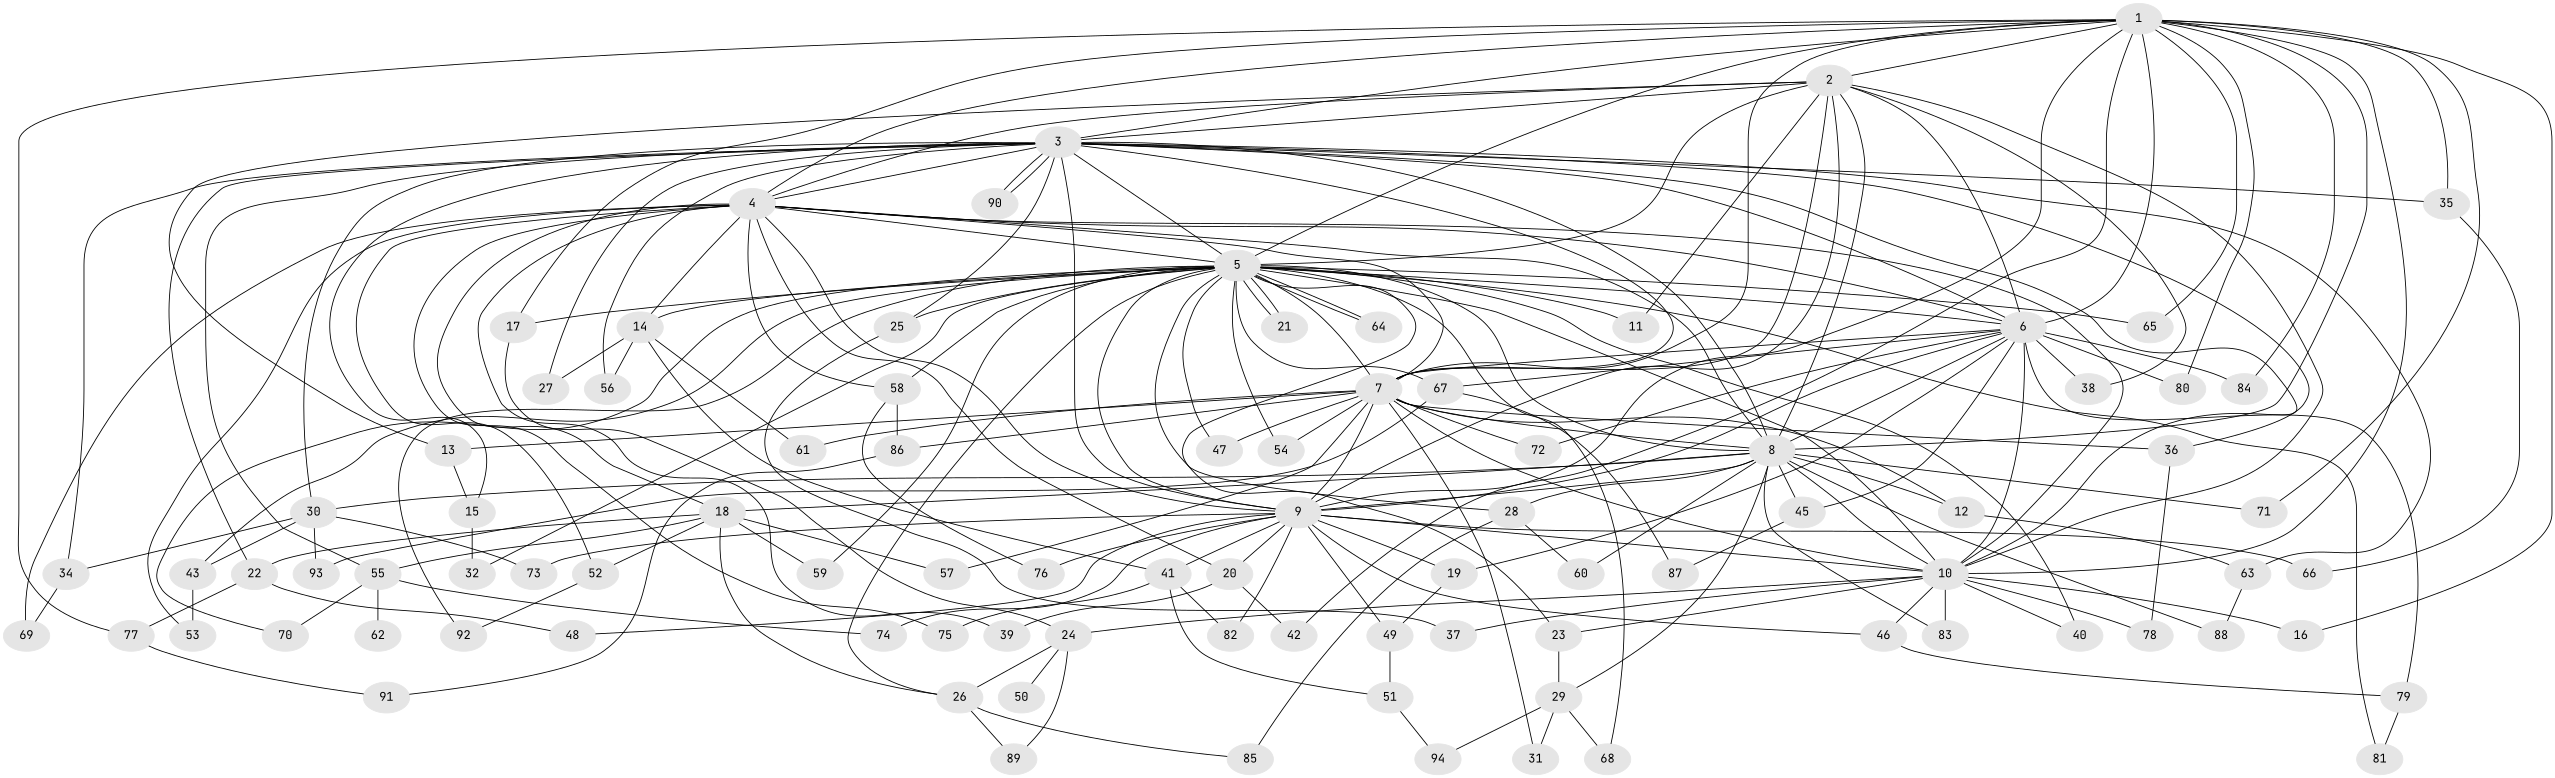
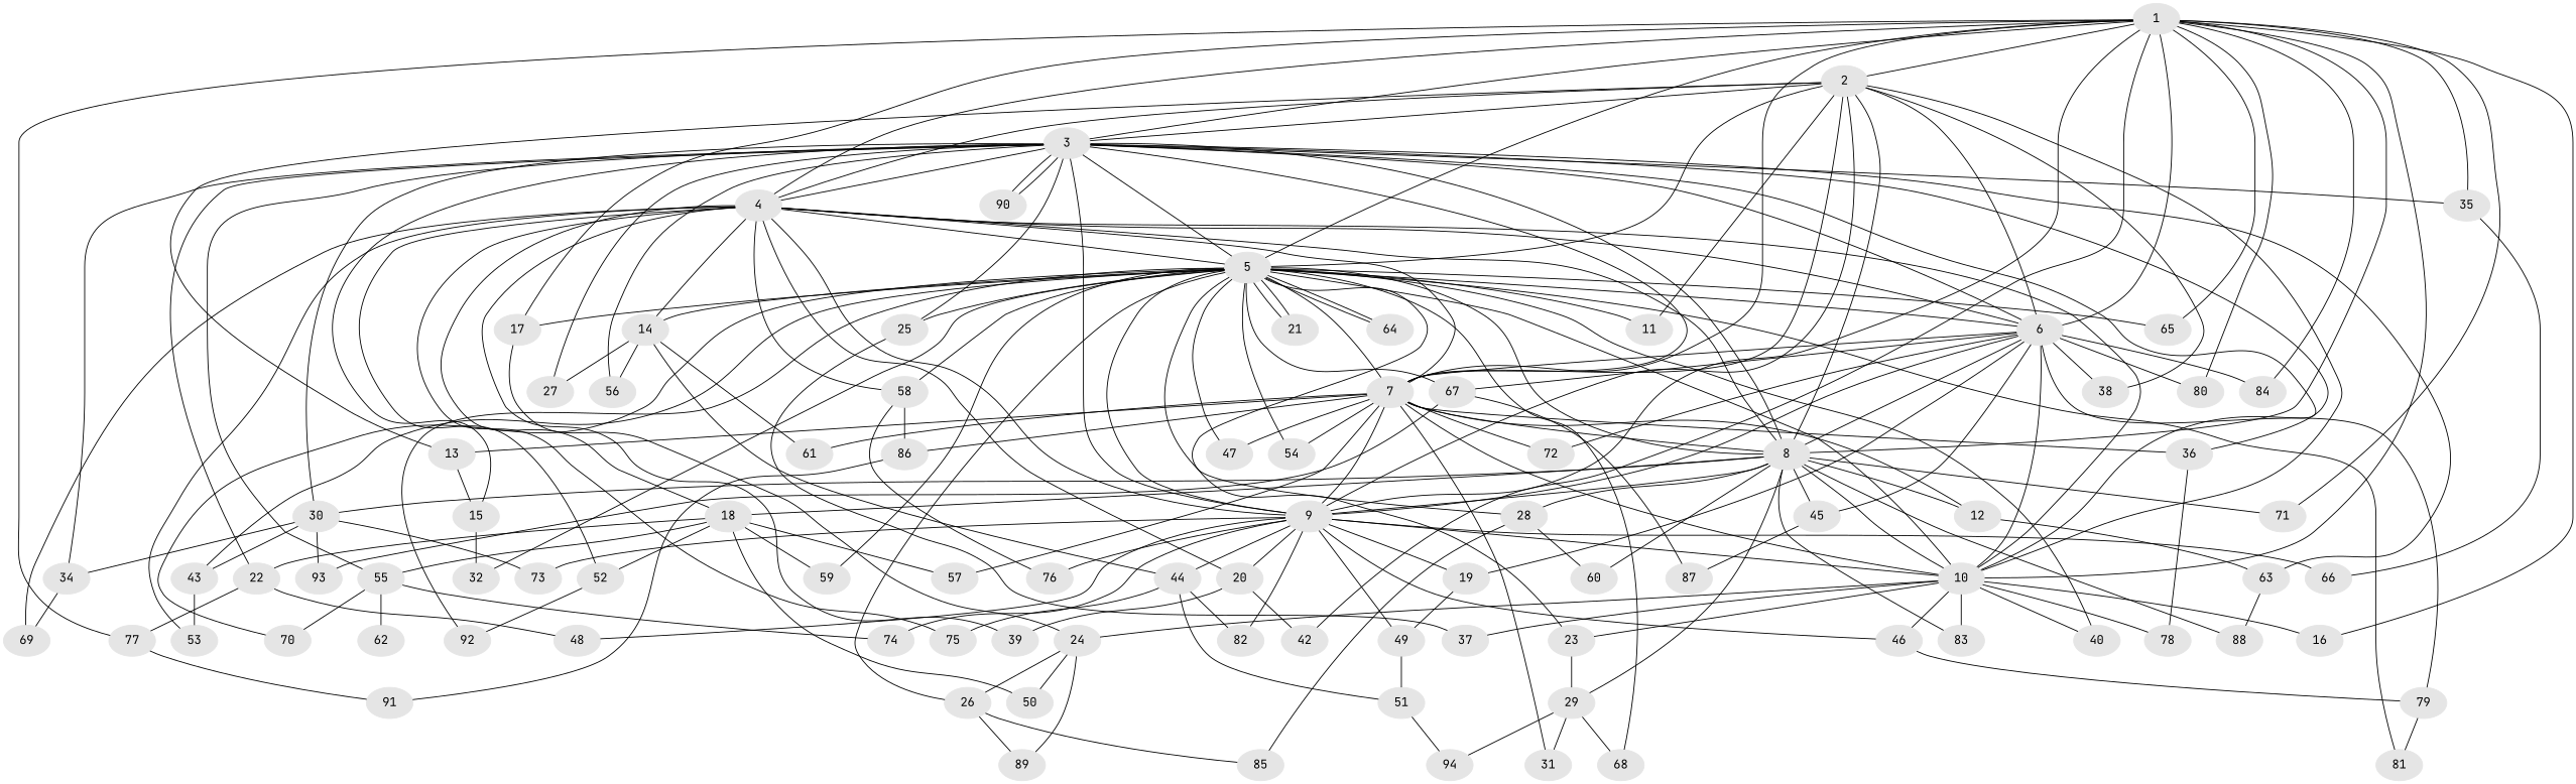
  graph {
    fontname="JetBrains Mono"
    node [color=gray90 fontname="JetBrains Mono" style=filled]
    edge [fontname="JetBrains Mono"]
    1
    2
    3
    4
    5
    6
    7
    8
    9
    10
    16
    17
    35
    42
    65
    71
    77
    80
    84
    11
    13
    38
    15
    22
    25
    27
    30
    34
    36
    55
    56
    63
    90
    14
    18
    20
    39
    52
    53
    58
    69
    75
    21
    23
    26
    28
    32
    40
    43
    47
    54
    59
    64
    67
    68
    70
    81
    92
    19
    45
    72
    79
    86
    12
    31
    57
    61
    29
    60
    83
    88
-   44 [label=41]
+   44
    46
    48
    49
    66
    73
    74
    76
    82
    24
    37
    78
    91
    93
    62
    50
    89
    85
    87
    94
    51
    1 -- 2
    1 -- 3
    1 -- 4
    1 -- 5
    1 -- 6
    1 -- 7
    1 -- 8
    1 -- 9
    1 -- 10
    1 -- 16
    1 -- 17
    1 -- 35
    1 -- 42
    1 -- 65
    1 -- 71
    1 -- 77
    1 -- 80
    1 -- 84
    2 -- 3
    2 -- 4
    2 -- 5
    2 -- 6
    2 -- 7
    2 -- 8
    2 -- 9
    2 -- 10
    2 -- 11
    2 -- 13
    2 -- 38
    3 -- 4
    3 -- 5
    3 -- 6
    3 -- 7
    3 -- 8
    3 -- 9
    3 -- 10
    3 -- 35
    3 -- 15
    3 -- 22
    3 -- 25
    3 -- 27
    3 -- 30
    3 -- 34
    3 -- 36
    3 -- 55
    3 -- 56
    3 -- 63
    3 -- 90
    3 -- 90
    4 -- 5
    4 -- 6
    4 -- 7
    4 -- 8
    4 -- 9
    4 -- 10
    4 -- 14
    4 -- 18
    4 -- 20
    4 -- 39
    4 -- 52
    4 -- 53
    4 -- 58
    4 -- 69
    4 -- 75
    5 -- 6
    5 -- 7
    5 -- 8
    5 -- 9
    5 -- 10
    5 -- 17
    5 -- 65
    5 -- 11
    5 -- 25
    5 -- 14
    5 -- 58
    5 -- 21
    5 -- 21
    5 -- 23
    5 -- 26
    5 -- 28
    5 -- 32
    5 -- 40
    5 -- 43
    5 -- 47
    5 -- 54
    5 -- 59
    5 -- 64
    5 -- 64
    5 -- 67
    5 -- 68
    5 -- 70
    5 -- 81
    5 -- 92
    6 -- 7
    6 -- 8
    6 -- 9
    6 -- 10
    6 -- 80
    6 -- 84
    6 -- 38
    6 -- 67
    6 -- 19
    6 -- 45
    6 -- 72
    6 -- 79
    7 -- 8
    7 -- 9
    7 -- 10
    7 -- 13
    7 -- 36
    7 -- 47
    7 -- 54
    7 -- 72
    7 -- 86
    7 -- 12
    7 -- 31
    7 -- 57
    7 -- 61
    8 -- 9
    8 -- 10
    8 -- 71
    8 -- 30
    8 -- 18
    8 -- 28
    8 -- 45
    8 -- 12
    8 -- 29
    8 -- 60
    8 -- 83
    8 -- 88
    9 -- 10
    9 -- 20
    9 -- 19
    9 -- 44
    9 -- 46
    9 -- 48
    9 -- 49
    9 -- 66
    9 -- 73
    9 -- 74
    9 -- 76
    9 -- 82
    10 -- 16
    10 -- 23
    10 -- 40
    10 -- 83
    10 -- 46
    10 -- 24
    10 -- 37
    10 -- 78
    17 -- 24
    35 -- 66
    77 -- 91
    13 -- 15
    15 -- 32
    22 -- 77
    22 -- 48
    25 -- 37
    30 -- 34
    30 -- 43
    30 -- 73
    30 -- 93
    34 -- 69
    36 -- 78
    55 -- 70
    55 -- 74
    55 -- 62
    63 -- 88
    14 -- 27
    14 -- 56
    14 -- 61
    14 -- 44
    18 -- 22
    18 -- 55
    18 -- 52
    18 -- 59
    18 -- 57
-   18 -- 26
+   18 -- 50
    20 -- 42
    20 -- 39
    52 -- 92
    58 -- 86
    58 -- 76
    23 -- 29
    26 -- 89
    26 -- 85
    28 -- 60
    28 -- 85
    43 -- 53
    67 -- 93
    67 -- 87
    19 -- 49
    45 -- 87
    79 -- 81
    86 -- 91
    12 -- 63
    29 -- 68
    29 -- 31
    29 -- 94
    44 -- 75
    44 -- 82
    44 -- 51
    46 -- 79
    49 -- 51
    24 -- 26
    24 -- 50
    24 -- 89
    51 -- 94
  }
